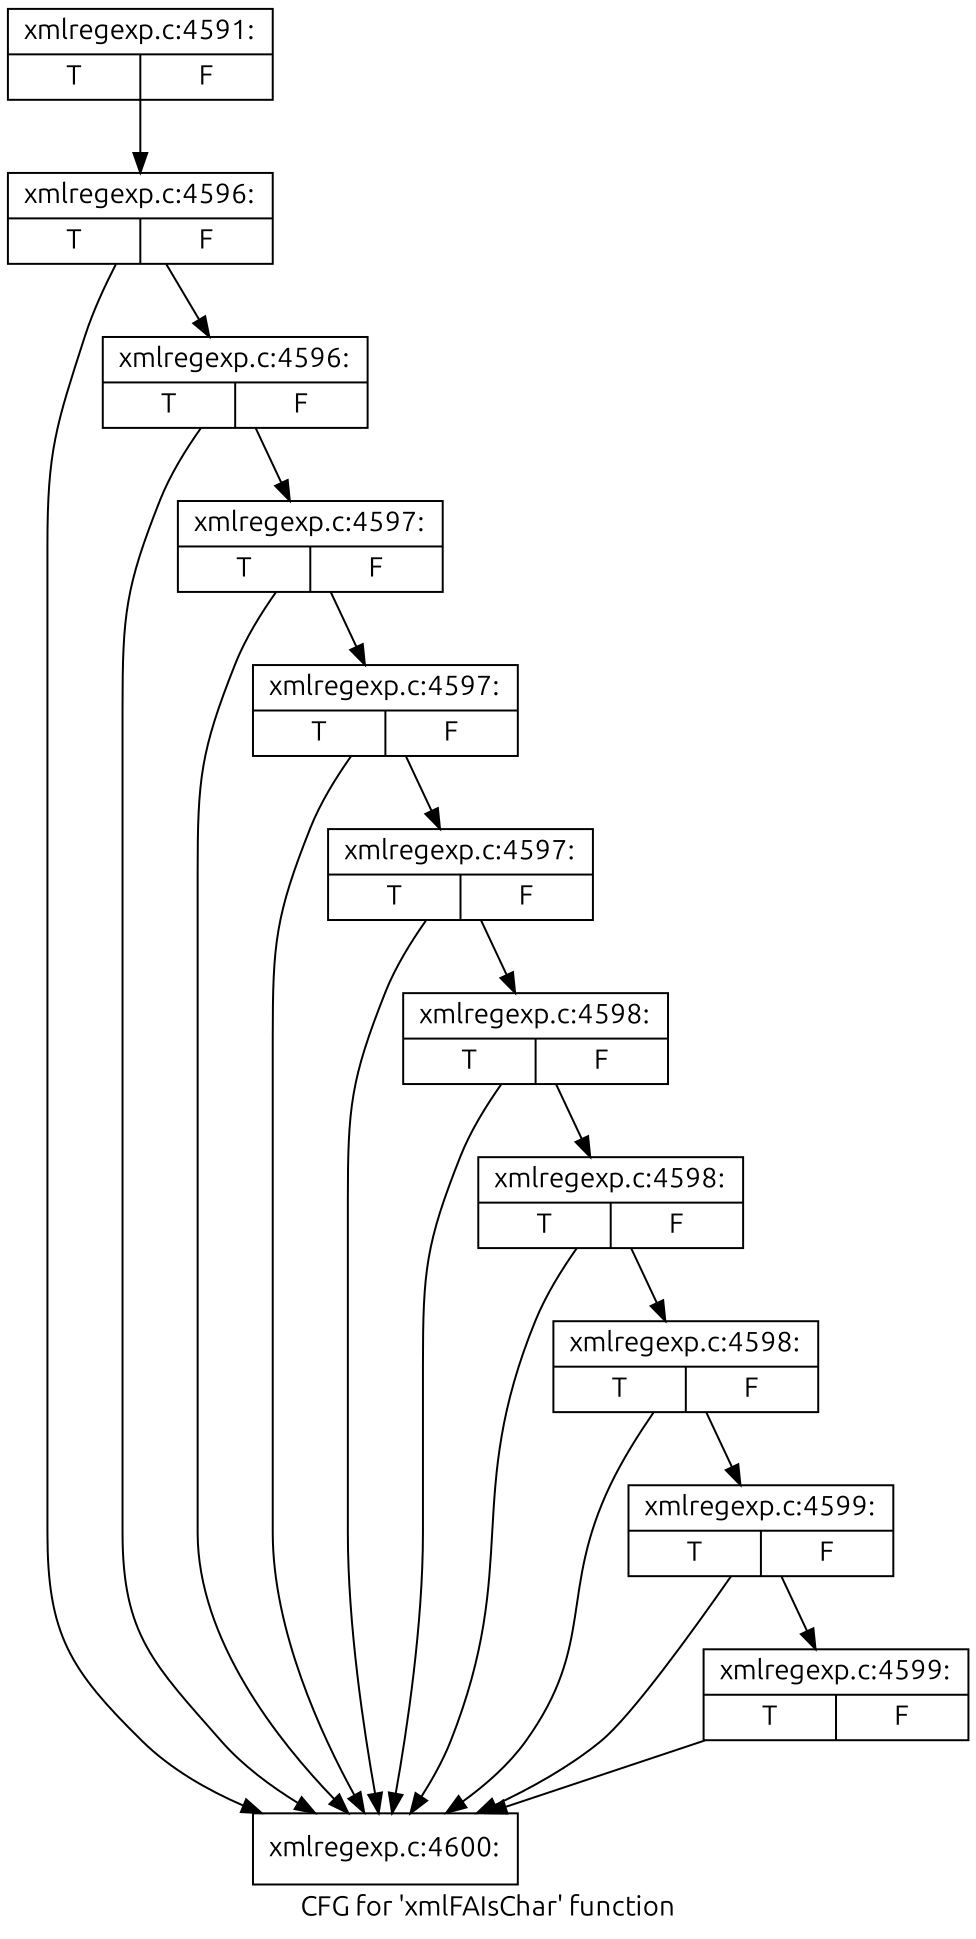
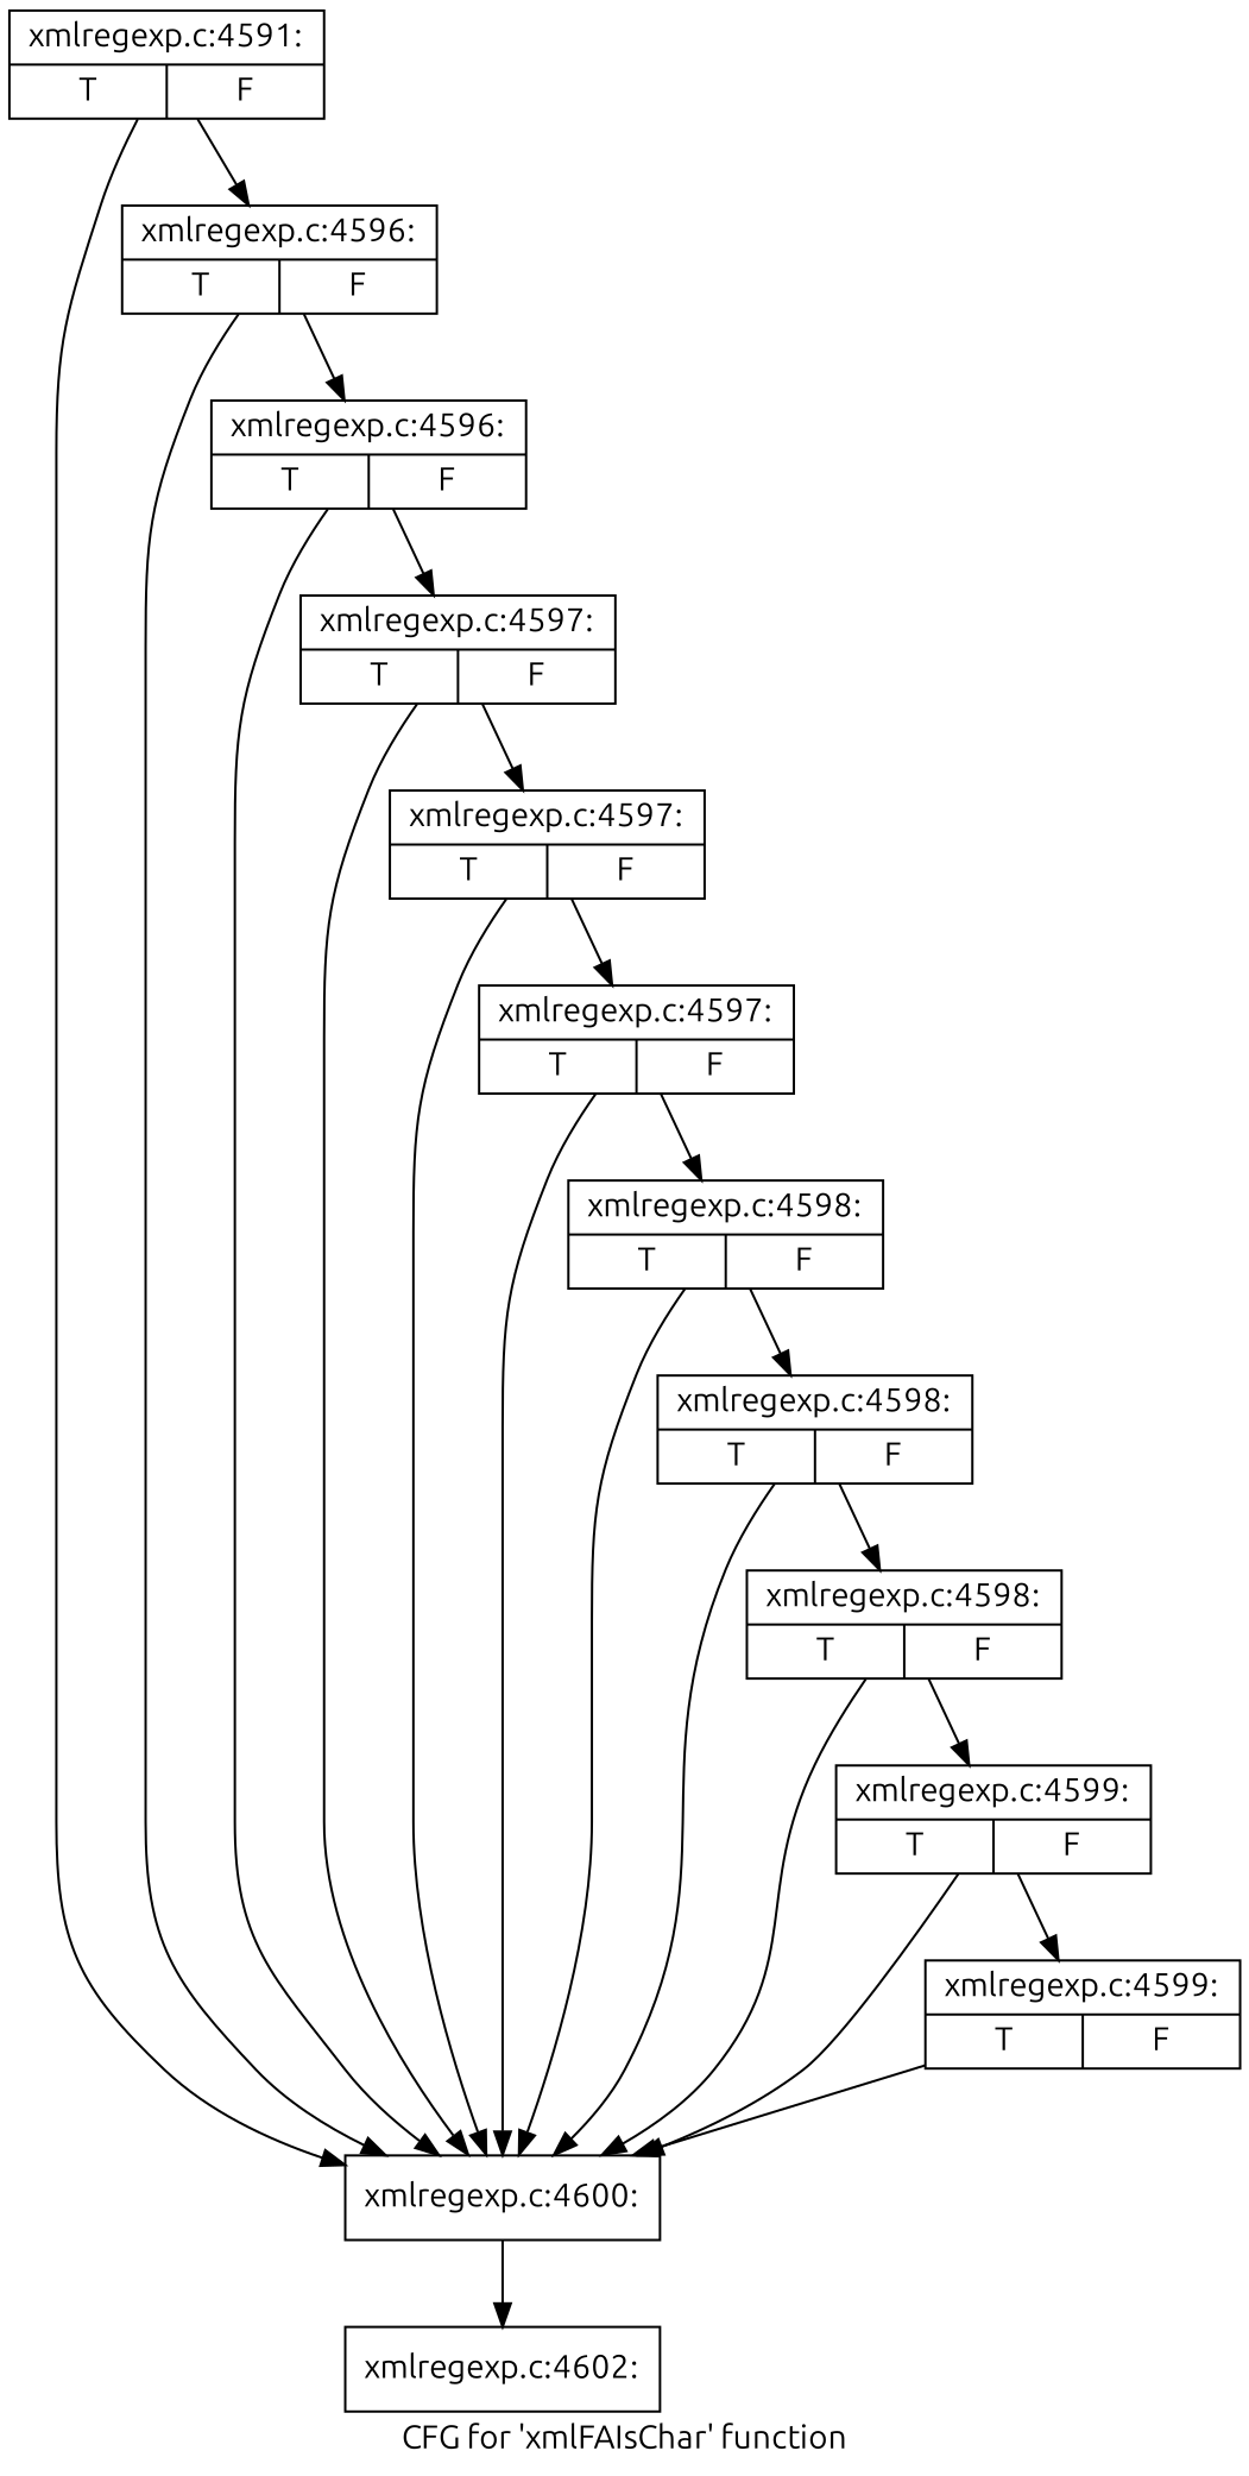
  digraph {
    fontname=Ubuntu
    label="CFG for 'xmlFAIsChar' function"
    node [fontname=Ubuntu shape=record]
    edge [fontname=Ubuntu]
    n1 [label="{xmlregexp.c:4591:|{<s0>T|<s1>F}}"]
    n2 [label="{xmlregexp.c:4600:}"]
    n3 [label="{xmlregexp.c:4596:|{<s0>T|<s1>F}}"]
+   n4 [label="{xmlregexp.c:4602:}"]
    n5 [label="{xmlregexp.c:4596:|{<s0>T|<s1>F}}"]
    n6 [label="{xmlregexp.c:4597:|{<s0>T|<s1>F}}"]
    n7 [label="{xmlregexp.c:4597:|{<s0>T|<s1>F}}"]
    n8 [label="{xmlregexp.c:4597:|{<s0>T|<s1>F}}"]
    n9 [label="{xmlregexp.c:4598:|{<s0>T|<s1>F}}"]
    n10 [label="{xmlregexp.c:4598:|{<s0>T|<s1>F}}"]
    n11 [label="{xmlregexp.c:4598:|{<s0>T|<s1>F}}"]
    n12 [label="{xmlregexp.c:4599:|{<s0>T|<s1>F}}"]
    n13 [label="{xmlregexp.c:4599:|{<s0>T|<s1>F}}"]
+   n1 -> n2
    n1 -> n3
+   n2 -> n4
    n3 -> n2
    n3 -> n5
    n5 -> n2
    n5 -> n6
    n6 -> n2
    n6 -> n7
    n7 -> n2
    n7 -> n8
    n8 -> n2
    n8 -> n9
    n9 -> n2
    n9 -> n10
    n10 -> n2
    n10 -> n11
    n11 -> n2
    n11 -> n12
    n12 -> n2
    n12 -> n13
    n13 -> n2
  }
